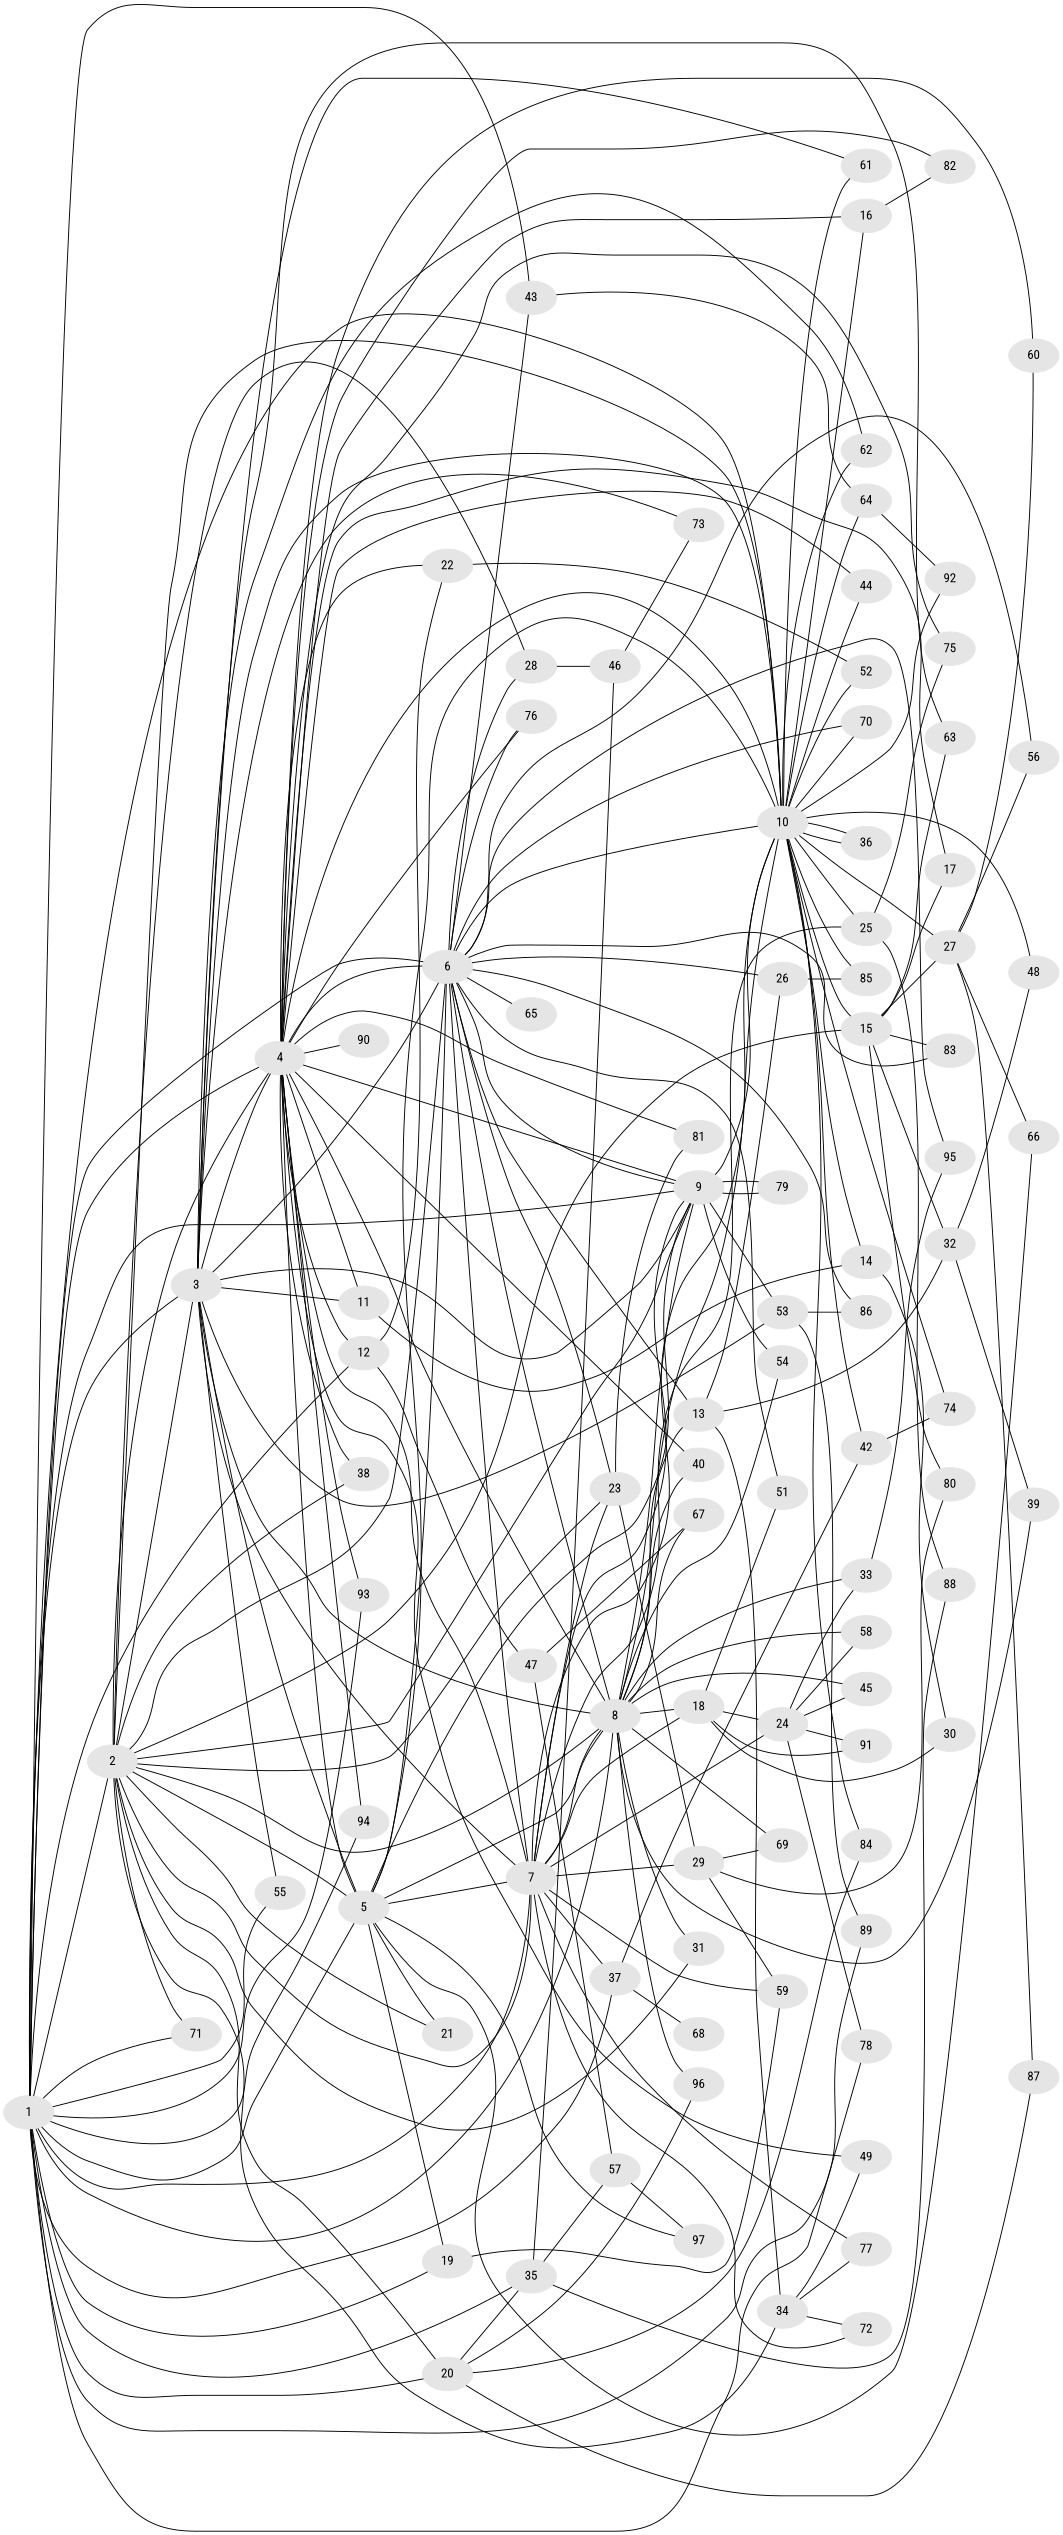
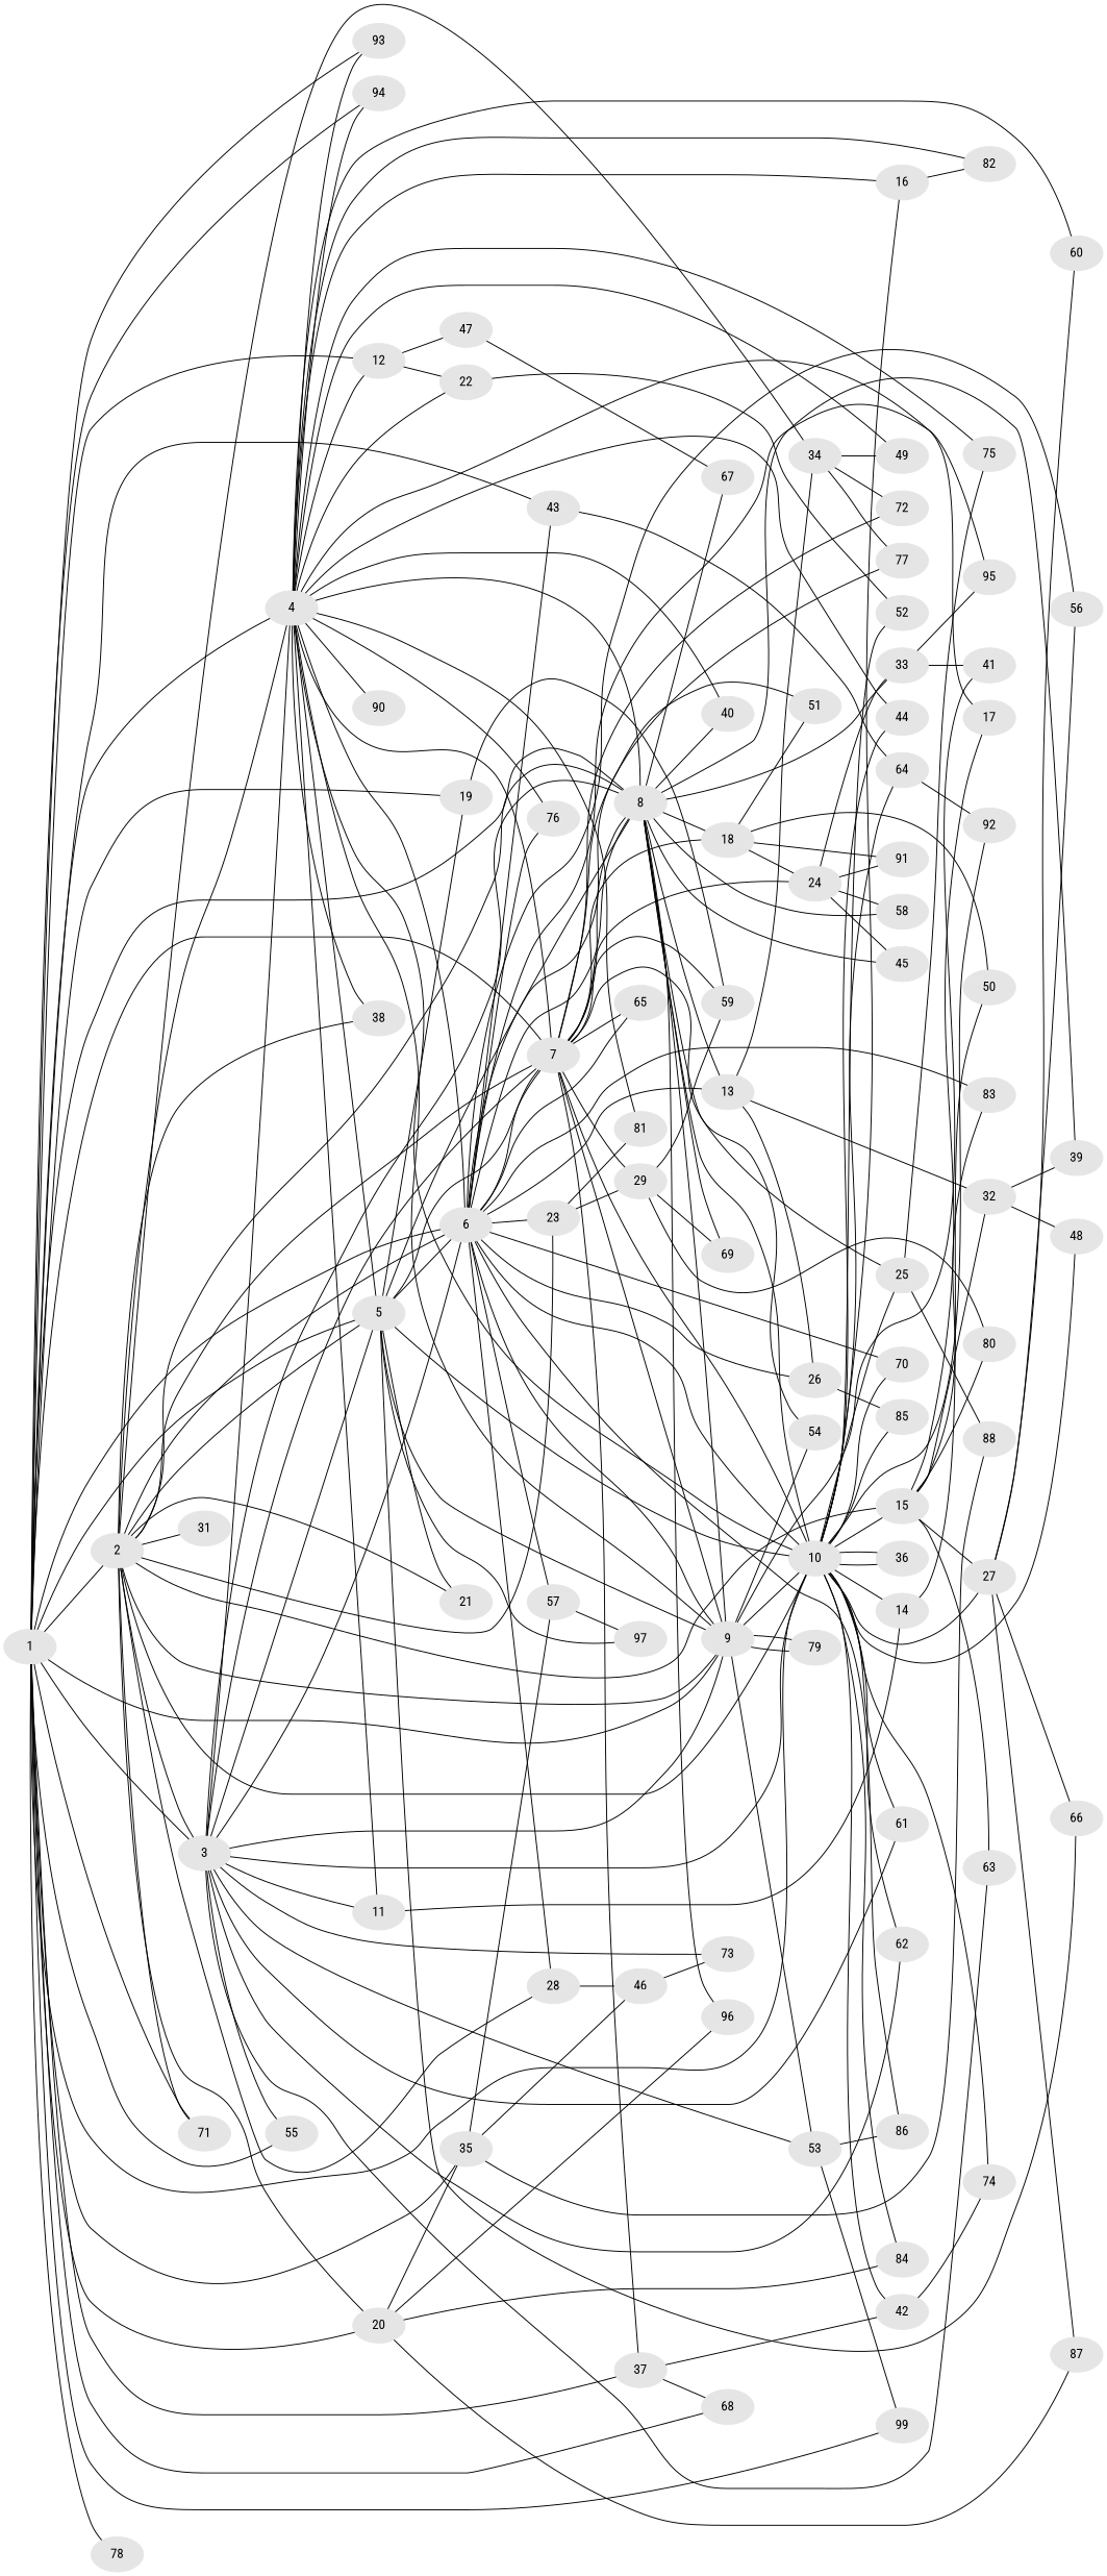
  graph {
    fontname="Roboto Condensed"
    rankdir=LR
    node [color=gray90 fontname="Roboto Condensed" style=filled]
    edge [fontname="Roboto Condensed"]
    1
    2
    3
    4
    5
    6
    7
    8
    9
    10
    12
    19
    20
    35
    37
    43
    55
    68
    71
    78
-   89
+   89 [label=99]
    93
    94
    15
    21
    23
    28
    31
    34
    38
    11
    53
    61
    62
    63
    73
    16
    17
    22
    40
    44
    49
    60
    75
    76
    81
    82
    90
    66
    97
    13
    26
    51
    56
    57
    65
    70
    83
    86
    95
    18
    24
    25
    29
    72
    77
    59
    33
    39
    45
    54
    58
    67
    69
    96
+   41
    79
    14
    27
    36
    42
    48
    52
    64
    74
    84
    85
    92
    47
    87
    88
    46
    32
    80
-   30
+   30 [label=50]
    91
    1 -- 2
    1 -- 3
    1 -- 4
    1 -- 5
    1 -- 6
    1 -- 7
    1 -- 8
    1 -- 9
    1 -- 10
    1 -- 12
    1 -- 19
    1 -- 20
    1 -- 35
    1 -- 37
    1 -- 43
    1 -- 55
+   1 -- 68
    1 -- 71
    1 -- 78
    1 -- 89
    1 -- 93
    1 -- 94
    2 -- 3
    2 -- 4
    2 -- 5
    2 -- 6
    2 -- 7
    2 -- 8
    2 -- 9
    2 -- 10
    2 -- 20
    2 -- 71
    2 -- 15
    2 -- 21
    2 -- 23
    2 -- 28
    2 -- 31
    2 -- 34
    2 -- 38
    3 -- 4
    3 -- 5
    3 -- 6
    3 -- 7
    3 -- 8
    3 -- 9
    3 -- 10
    3 -- 55
    3 -- 11
    3 -- 53
    3 -- 61
    3 -- 62
    3 -- 63
    3 -- 73
    4 -- 5
    4 -- 6
    4 -- 7
    4 -- 8
    4 -- 9
    4 -- 10
    4 -- 12
    4 -- 93
    4 -- 94
    4 -- 38
    4 -- 11
    4 -- 16
    4 -- 17
    4 -- 22
    4 -- 40
    4 -- 44
    4 -- 49
    4 -- 60
    4 -- 75
    4 -- 76
    4 -- 81
    4 -- 82
    4 -- 90
    5 -- 6
    5 -- 7
    5 -- 8
    5 -- 9
    5 -- 10
    5 -- 19
    5 -- 21
    5 -- 66
    5 -- 97
    6 -- 7
    6 -- 8
    6 -- 9
    6 -- 10
    6 -- 43
    6 -- 23
    6 -- 28
    6 -- 76
    6 -- 13
    6 -- 26
    6 -- 51
    6 -- 56
-   47 -- 57
+   6 -- 57
    6 -- 65
    6 -- 70
    6 -- 83
    6 -- 86
    6 -- 95
    7 -- 8
    7 -- 9
    7 -- 10
    7 -- 37
-   7 -- 23
+   7 -- 65
    7 -- 18
    7 -- 24
    7 -- 25
    7 -- 29
    7 -- 72
    7 -- 77
    7 -- 59
    8 -- 9
    8 -- 10
-   8 -- 31
    8 -- 40
    8 -- 13
    8 -- 18
    8 -- 33
    8 -- 39
    8 -- 45
    8 -- 54
    8 -- 58
    8 -- 67
    8 -- 69
    8 -- 96
    9 -- 10
    9 -- 53
    9 -- 54
+   9 -- 41
    9 -- 79
    9 -- 79
    10 -- 15
    10 -- 61
    10 -- 62
    10 -- 16
    10 -- 44
    10 -- 70
    10 -- 25
    10 -- 14
    10 -- 27
    10 -- 36
    10 -- 36
    10 -- 42
    10 -- 48
    10 -- 52
    10 -- 64
    10 -- 74
    10 -- 84
    10 -- 85
    10 -- 92
    12 -- 22
    12 -- 47
    19 -- 59
    20 -- 35
    20 -- 96
    20 -- 84
    20 -- 87
    35 -- 57
    35 -- 88
    35 -- 46
    37 -- 68
    37 -- 42
    43 -- 64
    15 -- 63
    15 -- 17
    15 -- 83
    15 -- 27
    15 -- 32
    15 -- 80
    23 -- 81
    23 -- 29
    28 -- 46
    34 -- 49
    34 -- 72
    34 -- 77
    11 -- 14
    53 -- 89
    53 -- 86
    16 -- 82
    22 -- 52
    13 -- 34
    13 -- 26
    13 -- 32
    26 -- 85
    57 -- 97
    18 -- 51
    18 -- 24
    18 -- 30
    18 -- 91
-   24 -- 78
    24 -- 33
    24 -- 45
    24 -- 58
    24 -- 91
    25 -- 75
    25 -- 88
    29 -- 59
    29 -- 69
    29 -- 80
    33 -- 95
+   33 -- 41
    14 -- 30
    27 -- 60
    27 -- 66
    27 -- 56
    27 -- 87
    42 -- 74
    64 -- 92
    47 -- 67
    46 -- 73
    32 -- 39
    32 -- 48
  }
